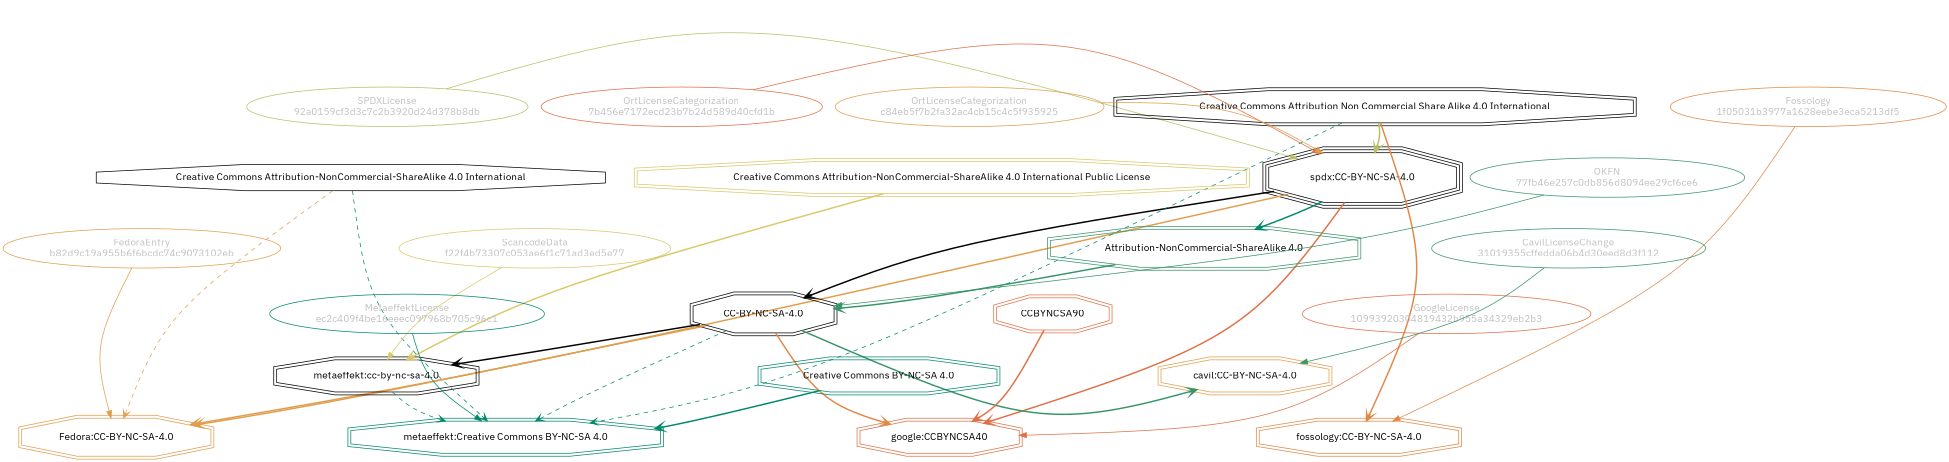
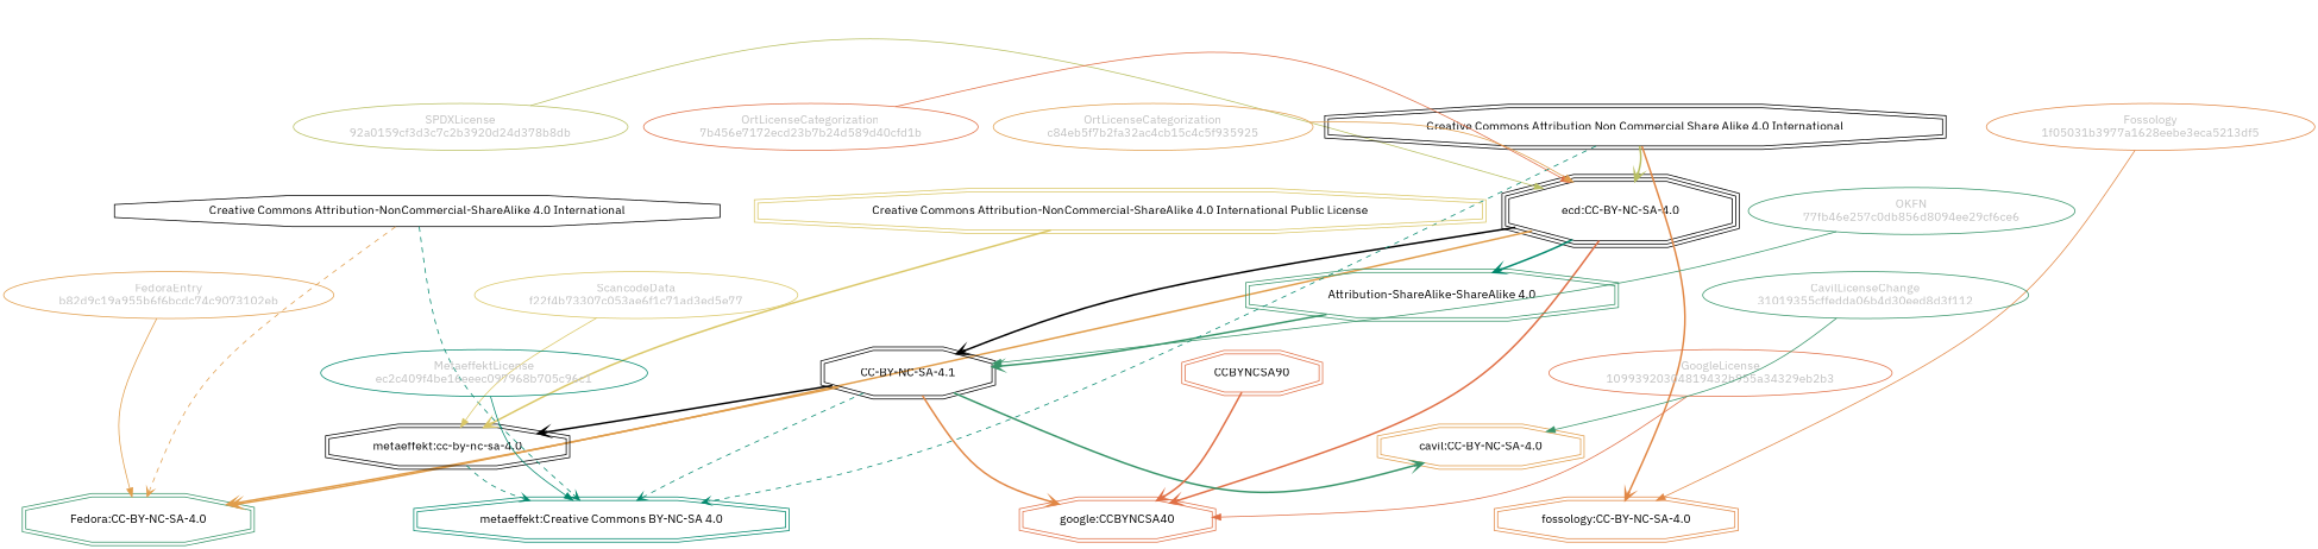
  strict digraph {
    fontname="IBM Plex Sans"
    splines=curved
    node [fontname="IBM Plex Sans" shape=doubleoctagon]
    edge [color="#00876c" fontname="IBM Plex Sans" weight=0.5 arrowhead=vee style=bold]
    n1 [color="#b8bf62" fillcolor="beige;1" fontcolor=gray label="SPDXLicense\n92a0159cf3d3c7c2b3920d24d378b8db" shape=ellipse]
-   n2 [label="spdx:CC-BY-NC-SA-4.0" shape=tripleoctagon]
+   n2 [label="ecd:CC-BY-NC-SA-4.0" shape=tripleoctagon]
    n3 [color="#e06f45" label="google:CCBYNCSA40"]
-   n4 [color="#e09d4b" label="Fedora:CC-BY-NC-SA-4.0"]
-   n5 [color="#379469" label="Attribution-NonCommercial-ShareAlike 4.0"]
+   n4 [color="#379469" label="Fedora:CC-BY-NC-SA-4.0"]
+   n5 [color="#379469" label="Attribution-ShareAlike-ShareAlike 4.0"]
    n6 [color="#00876c" label="metaeffekt:Creative Commons BY-NC-SA 4.0"]
-   n7 [label="CC-BY-NC-SA-4.0"]
+   n7 [label="CC-BY-NC-SA-4.1"]
    n8 [label="metaeffekt:cc-by-nc-sa-4.0"]
    n9 [color="#e09d4b" label="cavil:CC-BY-NC-SA-4.0"]
    n10 [color="#e18745" label="fossology:CC-BY-NC-SA-4.0"]
    n11 [label="Creative Commons Attribution Non Commercial Share Alike 4.0 International"]
    n12 [color="#e06f45" fillcolor="beige;1" fontcolor=gray label="GoogleLicense\n10993920304819432b955a34329eb2b3" shape=ellipse]
    n13 [color="#e06f45" label=CCBYNCSA90]
    n14 [color="#e09d4b" fillcolor="beige;1" fontcolor=gray label="FedoraEntry\nb82d9c19a955b6f6bcdc74c9073102eb" shape=ellipse]
    n15 [label="Creative Commons Attribution-NonCommercial-ShareAlike 4.0 International" shape=octagon]
    n16 [color="#dac767" fillcolor="beige;1" fontcolor=gray label="ScancodeData\nf22f4b73307c053ae6f1c71ad3ed5e77" shape=ellipse]
    n17 [color="#dac767" label="Creative Commons Attribution-NonCommercial-ShareAlike 4.0 International Public License"]
    n18 [color="#e18745" fillcolor="beige;1" fontcolor=gray label="Fossology\n1f05031b3977a1628eebe3eca5213df5" shape=ellipse]
    n19 [color="#379469" fillcolor="beige;1" fontcolor=gray label="OKFN\n77fb46e257c0db856d8094ee29cf6ce6" shape=ellipse]
    n20 [color="#e06f45" fillcolor="beige;1" fontcolor=gray label="OrtLicenseCategorization\n7b456e7172ecd23b7b24d589d40cfd1b" shape=ellipse]
    n21 [color="#e09d4b" fillcolor="beige;1" fontcolor=gray label="OrtLicenseCategorization\nc84eb5f7b2fa32ac4cb15c4c5f935925" shape=ellipse]
    n22 [color="#379469" fillcolor="beige;1" fontcolor=gray label="CavilLicenseChange\n31019355cffedda06b4d30eed8d3f112" shape=ellipse]
    n23 [color="#00876c" fillcolor="beige;1" fontcolor=gray label="MetaeffektLicense\nec2c409f4be16eeec097968b705c96c1" shape=ellipse]
-   n24 [color="#00876c" label="Creative Commons BY-NC-SA 4.0"]
    n1 -> n2 [color="#b8bf62" arrowhead="" style=""]
    n2 -> n3 [color="#e06f45" weight=0.7]
    n2 -> n4 [color="#e09d4b" weight=0.7]
    n2 -> n5 [weight=0.7]
    n5 -> n7 [color="#379469" weight=0.7]
    n7 -> n2 [weight=0.7 color=""]
    n7 -> n3 [color="#e18745" weight=0.7]
    n7 -> n4 [color="#e09d4b" weight=0.7]
    n7 -> n6 [style=dashed]
    n7 -> n8 [weight=0.7 color=""]
    n7 -> n9 [color="#379469" weight=0.7]
    n8 -> n6 [style=dashed]
    n11 -> n2 [color="#b8bf62" weight=0.7]
    n11 -> n6 [style=dashed]
    n11 -> n10 [color="#e18745" weight=0.7]
    n12 -> n3 [color="#e06f45" arrowhead="" style=""]
    n13 -> n3 [color="#e06f45" weight=0.7]
    n14 -> n4 [color="#e09d4b" arrowhead="" style=""]
    n15 -> n4 [color="#e09d4b" style=dashed]
    n15 -> n6 [style=dashed]
    n16 -> n8 [color="#dac767" arrowhead="" style=""]
    n17 -> n8 [color="#dac767" weight=0.7]
    n18 -> n10 [color="#e18745" arrowhead="" style=""]
    n19 -> n7 [color="#379469" arrowhead="" style=""]
    n20 -> n2 [color="#e06f45" arrowhead="" style=""]
    n21 -> n2 [color="#e09d4b" arrowhead="" style=""]
    n22 -> n9 [color="#379469" arrowhead="" style=""]
    n23 -> n6 [arrowhead="" style=""]
-   n24 -> n6 [weight=0.7]
  }
